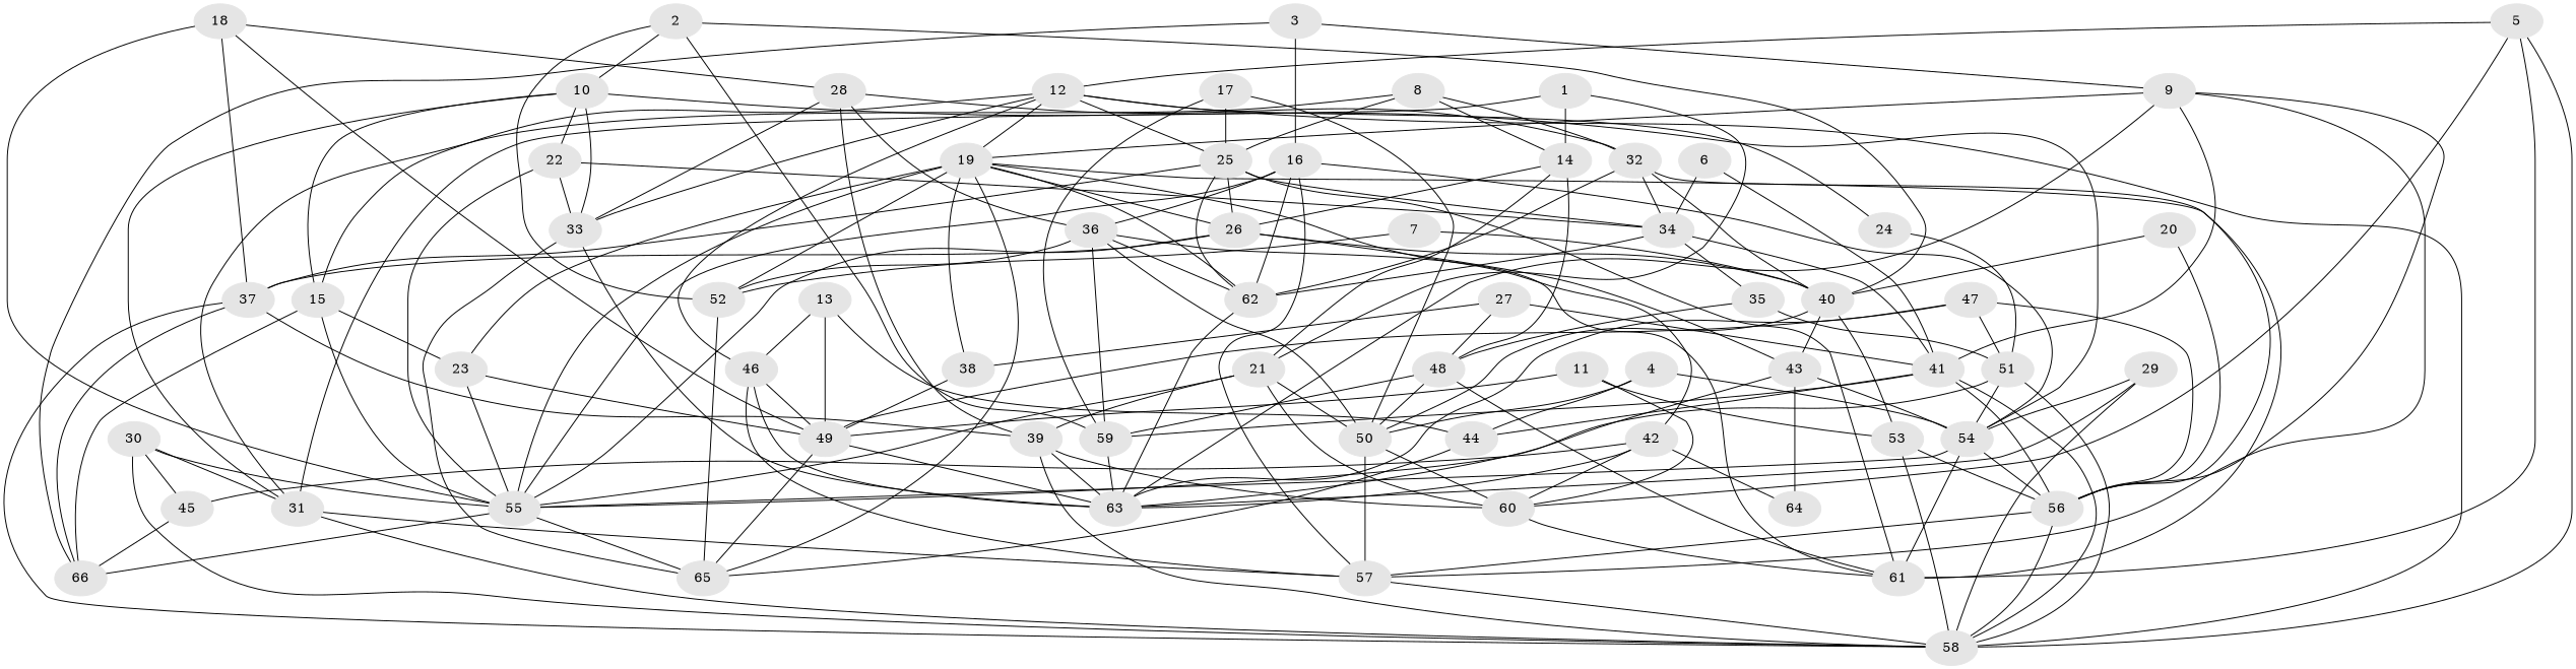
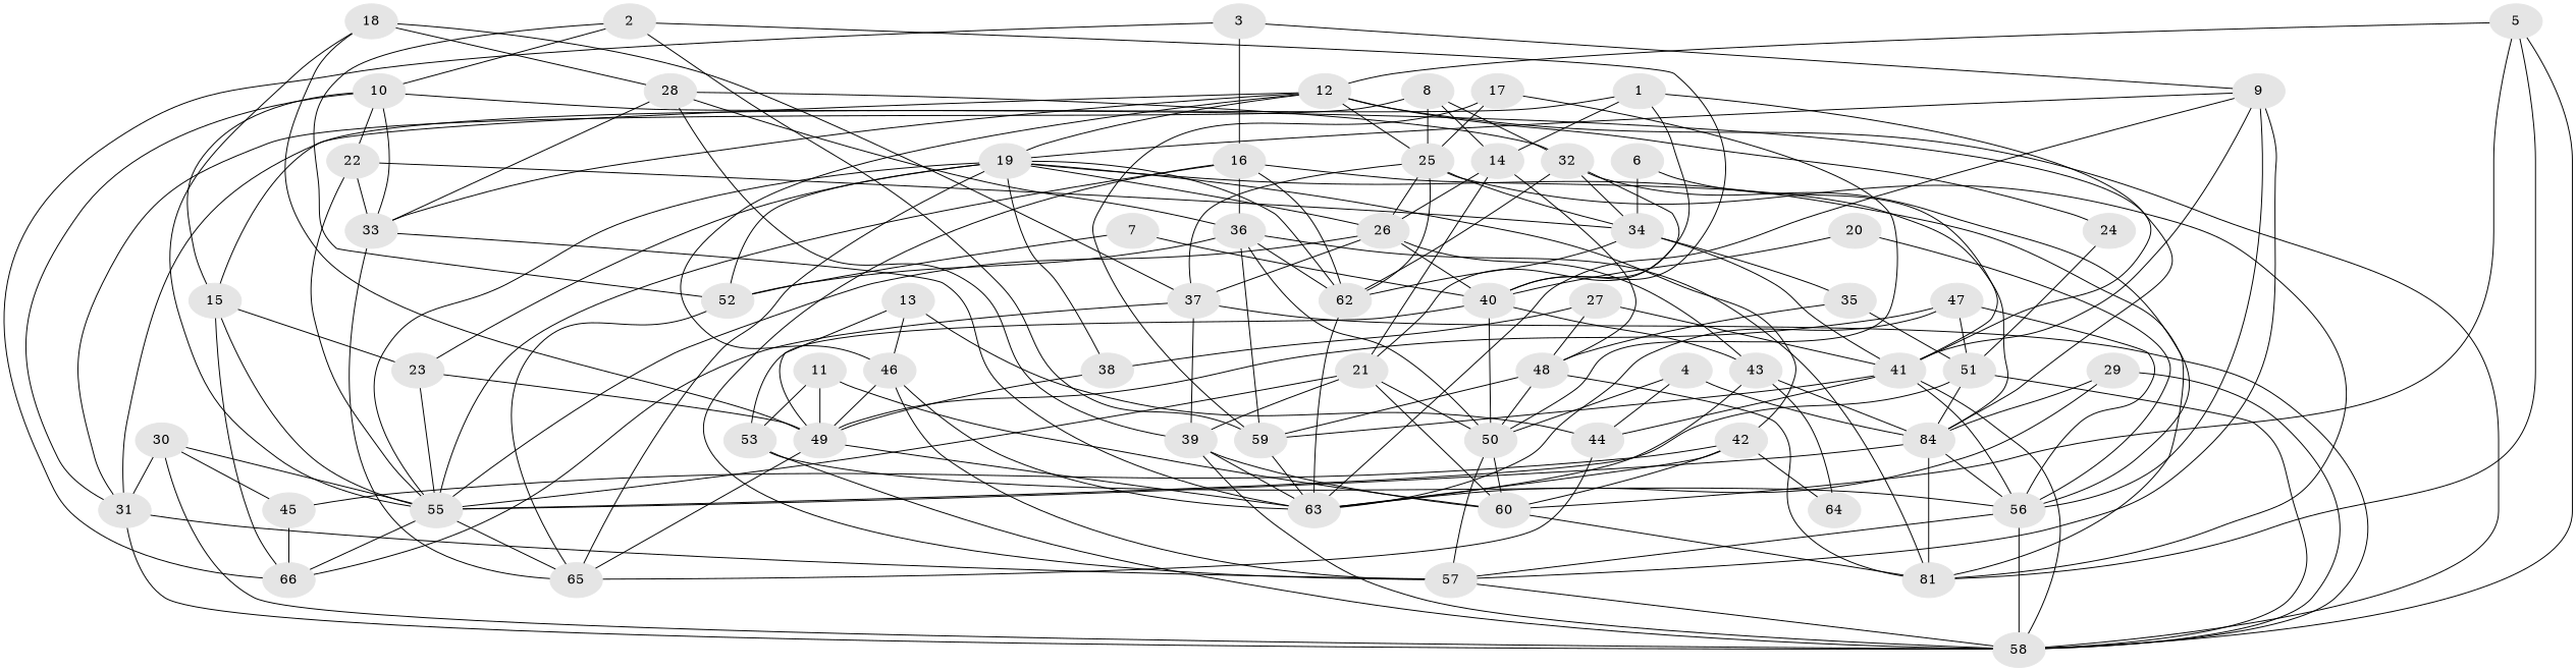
  graph {
    node [color=gray90 style=filled]
    edge [weight=1.0]
    1
    14
    21
    31
    41
    26
    48
    50
    55
    39
    58
    57
    59
    44
    56
    2
    10
    40
    52
-   54
+   54 [label=84]
    15
    22
    33
    53
    43
    65
    63
    3
    9
    16
    66
    19
    36
    62
    4
    60
-   61
+   61 [label=81]
    5
    12
    25
    24
    46
    34
    37
    6
    35
    7
    8
    32
    23
    38
    42
    11
    49
    51
    13
    17
    18
    28
    45
    64
    20
    27
    29
    30
    47
    1 -- 14
    1 -- 21
    1 -- 31
+   1 -- 41
    14 -- 21
    14 -- 26
    14 -- 48
    21 -- 50
    21 -- 55
    21 -- 39
    31 -- 58 [weight=2.0]
    31 -- 57
    41 -- 58
    41 -- 59
    41 -- 44
    41 -- 56
    26 -- 55
    26 -- 40
    26 -- 43
    26 -- 37
    48 -- 50
    48 -- 59
    48 -- 61
    50 -- 57
    50 -- 60
    55 -- 65
    55 -- 66
    39 -- 58
    39 -- 63
    39 -- 60
    57 -- 58
    59 -- 63
    44 -- 65
    56 -- 58
    56 -- 57
    2 -- 59
    2 -- 10
    2 -- 40
    2 -- 52
    10 -- 31
    10 -- 54
    10 -- 15
    10 -- 22
    10 -- 33
    40 -- 50
    40 -- 53
    40 -- 43
    52 -- 65
    54 -- 55
    54 -- 56
    54 -- 61 [weight=2.0]
    15 -- 55
    15 -- 66
    15 -- 23
    22 -- 55
    22 -- 33
    22 -- 34
    33 -- 65
    33 -- 63
    53 -- 58
    53 -- 56 [weight=2.0]
    43 -- 54
    43 -- 63
    43 -- 64
    3 -- 9
    3 -- 16
    3 -- 66
    9 -- 41
    9 -- 57
    9 -- 56
    9 -- 63
    9 -- 19
    16 -- 55
    16 -- 57
    16 -- 54
    16 -- 36
    16 -- 62
    19 -- 26
    19 -- 55
    19 -- 52
    19 -- 65
    19 -- 62
    19 -- 61 [weight=2.0]
    19 -- 23
    19 -- 38
    19 -- 42
    36 -- 50
    36 -- 59
    36 -- 52
    36 -- 62
    36 -- 61
    62 -- 63
    4 -- 50
    4 -- 44
    4 -- 54
    60 -- 21
    60 -- 61
    5 -- 58
    5 -- 60
    5 -- 61
    5 -- 12
    12 -- 58
    12 -- 15
    12 -- 33
    12 -- 19
    12 -- 25
    12 -- 24
    12 -- 46
    25 -- 26
    25 -- 62
    25 -- 61
    25 -- 34
    25 -- 37
    24 -- 51
    46 -- 57
    46 -- 63
    46 -- 49
    34 -- 41
    34 -- 62
    34 -- 35
    37 -- 39
    37 -- 58
    37 -- 66
    6 -- 41
    6 -- 34
    35 -- 48
    35 -- 51
    7 -- 40
    7 -- 52
    8 -- 14
    8 -- 31
    8 -- 25
    8 -- 32
    32 -- 56
    32 -- 40
    32 -- 62
    32 -- 34
    23 -- 55
    23 -- 49
    38 -- 49
    42 -- 63
    42 -- 60
    42 -- 45
    42 -- 64
    11 -- 53
    11 -- 60
    11 -- 49
    49 -- 65
    49 -- 63
    51 -- 55
    51 -- 58
    51 -- 54
    13 -- 44
    13 -- 46
    13 -- 49
    17 -- 50
    17 -- 59
    17 -- 25
    18 -- 55
    18 -- 37
    18 -- 49
    18 -- 28
    28 -- 39
    28 -- 33
    28 -- 36
    28 -- 32
    45 -- 66
    20 -- 56
    20 -- 40
    27 -- 41
    27 -- 48
    27 -- 38
    29 -- 58
    29 -- 54
    29 -- 63
    30 -- 31
    30 -- 55
    30 -- 58
    30 -- 45
    47 -- 56
    47 -- 63
    47 -- 49
    47 -- 51
  }
